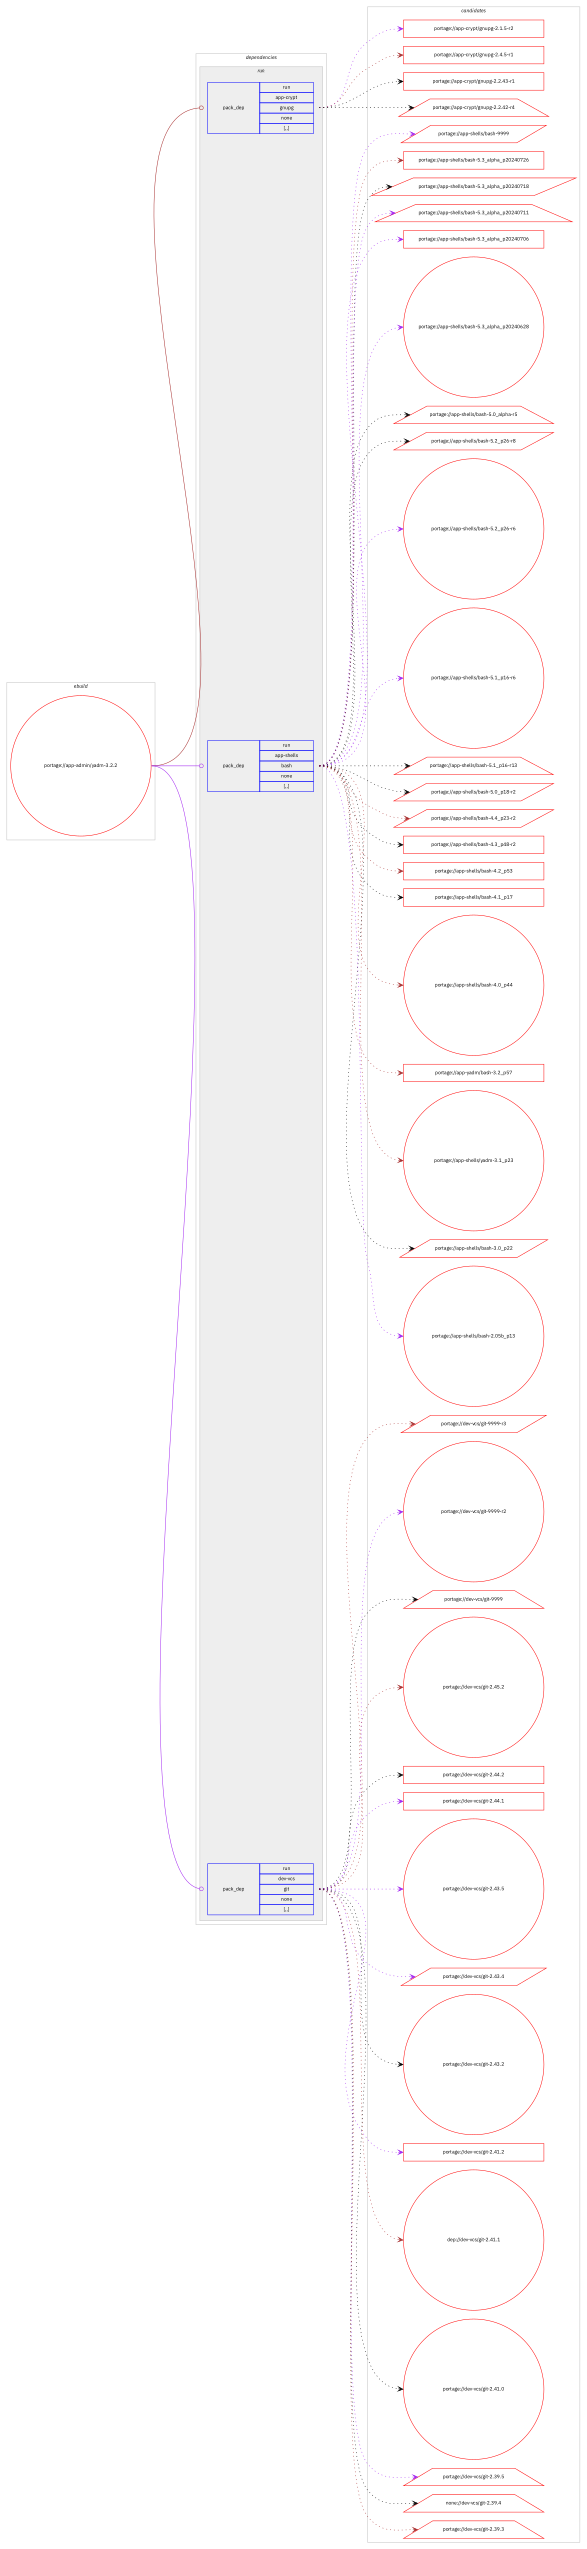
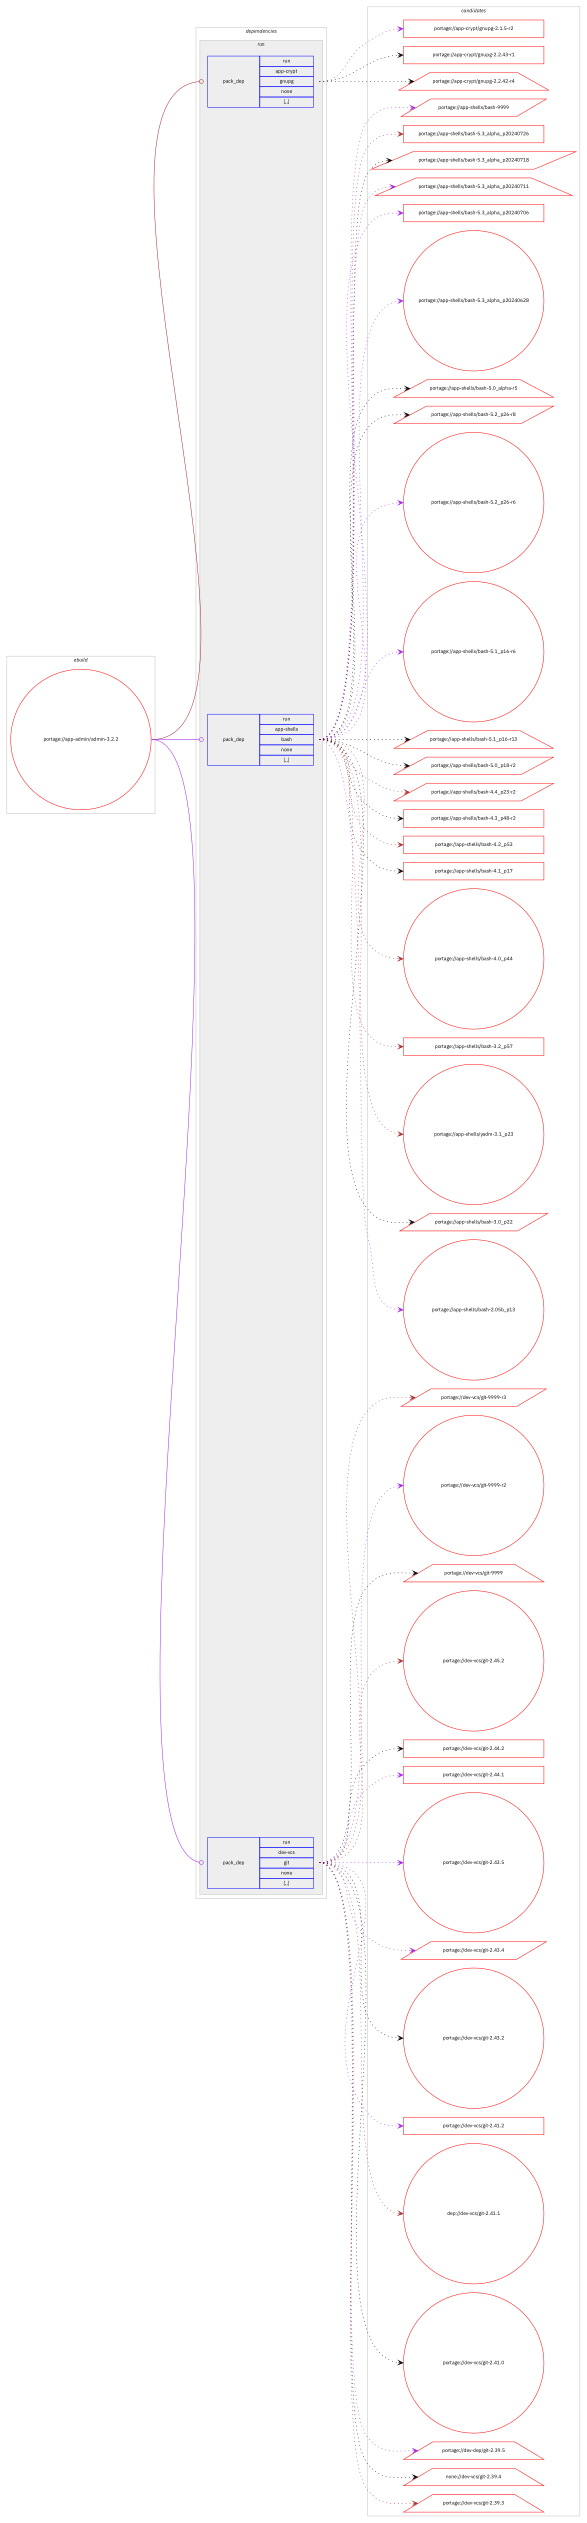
  digraph {
    compound=true
    concentrate=true
    fontname="IBM Plex Sans"
    fontsize=10
    newrank=true
    rankdir=LR
    ranksep=1.5
    node [color=red fontname="IBM Plex Sans" fontsize=10 shape=circle]
    edge [arrowhead=vee color=purple fontname="IBM Plex Sans" headport=w style=dotted tailport=e weight=100]
-   n1 [label="portage://app-admin/yadm-3.2.2" width=4]
+   n1 [label="portage://app-admin/admin-3.2.2" width=4]
    n2 [color=blue label=<<TABLE BORDER="0" CELLBORDER="1" CELLSPACING="0" CELLPADDING="4" WIDTH="220"><TR><TD ROWSPAN="6" CELLPADDING="30">pack_dep</TD></TR><TR><TD WIDTH="110">run</TD></TR><TR><TD>app-crypt</TD></TR><TR><TD>gnupg</TD></TR><TR><TD>none</TD></TR><TR><TD>[,,]</TD></TR></TABLE>> shape=none]
    n3 [color=blue label=<<TABLE BORDER="0" CELLBORDER="1" CELLSPACING="0" CELLPADDING="4" WIDTH="220"><TR><TD ROWSPAN="6" CELLPADDING="30">pack_dep</TD></TR><TR><TD WIDTH="110">run</TD></TR><TR><TD>app-shells</TD></TR><TR><TD>bash</TD></TR><TR><TD>none</TD></TR><TR><TD>[,,]</TD></TR></TABLE>> shape=none]
    n4 [color=blue label=<<TABLE BORDER="0" CELLBORDER="1" CELLSPACING="0" CELLPADDING="4" WIDTH="220"><TR><TD ROWSPAN="6" CELLPADDING="30">pack_dep</TD></TR><TR><TD WIDTH="110">run</TD></TR><TR><TD>dev-vcs</TD></TR><TR><TD>git</TD></TR><TR><TD>none</TD></TR><TR><TD>[,,]</TD></TR></TABLE>> shape=none]
    n5 [label="portage://app-crypt/gnupg-2.1.5-r2" shape=box width=4]
-   n6 [label="portage://app-crypt/gnupg-2.4.5-r1" shape=box width=4]
    n7 [label="portage://app-crypt/gnupg-2.2.43-r1" shape=box width=4]
    n8 [label="portage://app-crypt/gnupg-2.2.42-r4" shape=trapezium width=4]
    n9 [label="portage://app-shells/bash-9999" shape=parallelogram width=4]
    n10 [label="portage://app-shells/bash-5.3_alpha_p20240726" shape=box width=4]
    n11 [label="portage://app-shells/bash-5.3_alpha_p20240718" shape=parallelogram width=4]
    n12 [label="portage://app-shells/bash-5.3_alpha_p20240711" shape=trapezium width=4]
    n13 [label="portage://app-shells/bash-5.3_alpha_p20240706" shape=box width=4]
    n14 [label="portage://app-shells/bash-5.3_alpha_p20240628" width=4]
    n15 [label="portage://app-shells/bash-5.0_alpha-r5" shape=trapezium width=4]
    n16 [label="portage://app-shells/bash-5.2_p26-r8" shape=parallelogram width=4]
    n17 [label="portage://app-shells/bash-5.2_p26-r6" width=4]
    n18 [label="portage://app-shells/bash-5.1_p16-r6" width=4]
    n19 [label="portage://app-shells/bash-5.1_p16-r13" shape=trapezium width=4]
    n20 [label="portage://app-shells/bash-5.0_p18-r2" shape=parallelogram width=4]
    n21 [label="portage://app-shells/bash-4.4_p23-r2" shape=parallelogram width=4]
    n22 [label="portage://app-shells/bash-4.3_p48-r2" shape=box width=4]
    n23 [label="portage://app-shells/bash-4.2_p53" shape=box width=4]
    n24 [label="portage://app-shells/bash-4.1_p17" shape=box width=4]
    n25 [label="portage://app-shells/bash-4.0_p44" width=4]
-   n26 [label="portage://app-yadm/bash-3.2_p57" shape=box width=4]
+   n26 [label="portage://app-shells/bash-3.2_p57" shape=box width=4]
    n27 [label="portage://app-shells/yadm-3.1_p23" width=4]
    n28 [label="portage://app-shells/bash-3.0_p22" shape=parallelogram width=4]
    n29 [label="portage://app-shells/bash-2.05b_p13" width=4]
    n30 [label="portage://dev-vcs/git-9999-r3" shape=parallelogram width=4]
    n31 [label="portage://dev-vcs/git-9999-r2" width=4]
    n32 [label="portage://dev-vcs/git-9999" shape=trapezium width=4]
    n33 [label="portage://dev-vcs/git-2.45.2" width=4]
    n34 [label="portage://dev-vcs/git-2.44.2" shape=box width=4]
    n35 [label="portage://dev-vcs/git-2.44.1" shape=box width=4]
    n36 [label="portage://dev-vcs/git-2.43.5" width=4]
    n37 [label="portage://dev-vcs/git-2.43.4" shape=parallelogram width=4]
    n38 [label="portage://dev-vcs/git-2.43.2" width=4]
    n39 [label="portage://dev-vcs/git-2.41.2" shape=box width=4]
    n40 [label="dep://dev-vcs/git-2.41.1" width=4]
    n41 [label="portage://dev-vcs/git-2.41.0" width=4]
-   n42 [label="portage://dev-vcs/git-2.39.5" shape=trapezium width=4]
+   n42 [label="portage://dev-dep/git-2.39.5" shape=trapezium width=4]
    n43 [label="none://dev-vcs/git-2.39.4" shape=trapezium width=4]
    n44 [label="portage://dev-vcs/git-2.39.3" shape=trapezium width=4]
    subgraph cluster_1 {
      color=gray
      label=<<i>ebuild</i>>
      n1
    }
    subgraph cluster_2 {
      color=gray
      label=<<i>dependencies</i>>
      subgraph cluster_3 {
        color=gray
        fillcolor="#eeeeee"
        label=<<i>compile</i>>
        style=filled
      }
      subgraph cluster_4 {
        color=gray
        fillcolor="#eeeeee"
        label=<<i>compile and run</i>>
        style=filled
      }
      subgraph cluster_5 {
        color=gray
        fillcolor="#eeeeee"
        label=<<i>run</i>>
        style=filled
        subgraph sub_6 {
          color=gray
          fillcolor="#eeeeee"
          label=<<i>run</i>>
          style=filled
          n2
        }
        subgraph sub_7 {
          color=gray
          fillcolor="#eeeeee"
          label=<<i>run</i>>
          style=filled
          n3
        }
        subgraph sub_8 {
          color=gray
          fillcolor="#eeeeee"
          label=<<i>run</i>>
          style=filled
          n4
        }
      }
    }
    subgraph cluster_9 {
      color=gray
      label=<<i>candidates</i>>
      rank=same
      subgraph sub_10 {
        color=black
        label=<<i>candidates</i>>
        nodesep=1
        rank=same
        n5
-       n6
        n7
        n8
      }
      subgraph sub_11 {
        color=black
        label=<<i>candidates</i>>
        nodesep=1
        rank=same
        n9
        n10
        n11
        n12
        n13
        n14
        n15
        n16
        n17
        n18
        n19
        n20
        n21
        n22
        n23
        n24
        n25
        n26
        n27
        n28
        n29
      }
      subgraph sub_12 {
        color=black
        label=<<i>candidates</i>>
        nodesep=1
        rank=same
        n30
        n31
        n32
        n33
        n34
        n35
        n36
        n37
        n38
        n39
        n40
        n41
        n42
        n43
        n44
      }
    }
    n1 -> n2 [arrowhead=odot color=brown style=solid weight=20]
    n1 -> n3 [arrowhead=odot style=solid weight=20]
    n1 -> n4 [arrowhead=odot style=solid weight=20]
    n2 -> n5
-   n2 -> n6 [color=brown]
    n2 -> n7 [color=black]
    n2 -> n8 [color=black]
    n3 -> n9
    n3 -> n10 [color=brown]
    n3 -> n11 [color=black]
    n3 -> n12
    n3 -> n13
    n3 -> n14
    n3 -> n15 [color=black]
    n3 -> n16 [color=black]
    n3 -> n17
    n3 -> n18
    n3 -> n19 [color=black]
    n3 -> n20 [color=black]
    n3 -> n21 [color=brown]
    n3 -> n22 [color=black]
    n3 -> n23 [color=brown]
    n3 -> n24 [color=black]
    n3 -> n25 [color=brown]
    n3 -> n26 [color=brown]
    n3 -> n27 [color=brown]
    n3 -> n28 [color=black]
    n3 -> n29
    n4 -> n30 [color=brown]
    n4 -> n31
    n4 -> n32 [color=black]
    n4 -> n33 [color=brown]
    n4 -> n34 [color=black]
    n4 -> n35
    n4 -> n36
    n4 -> n37
    n4 -> n38 [color=black]
    n4 -> n39
    n4 -> n40 [color=brown]
    n4 -> n41 [color=black]
    n4 -> n42
    n4 -> n43 [color=black]
    n4 -> n44 [color=brown]
  }
